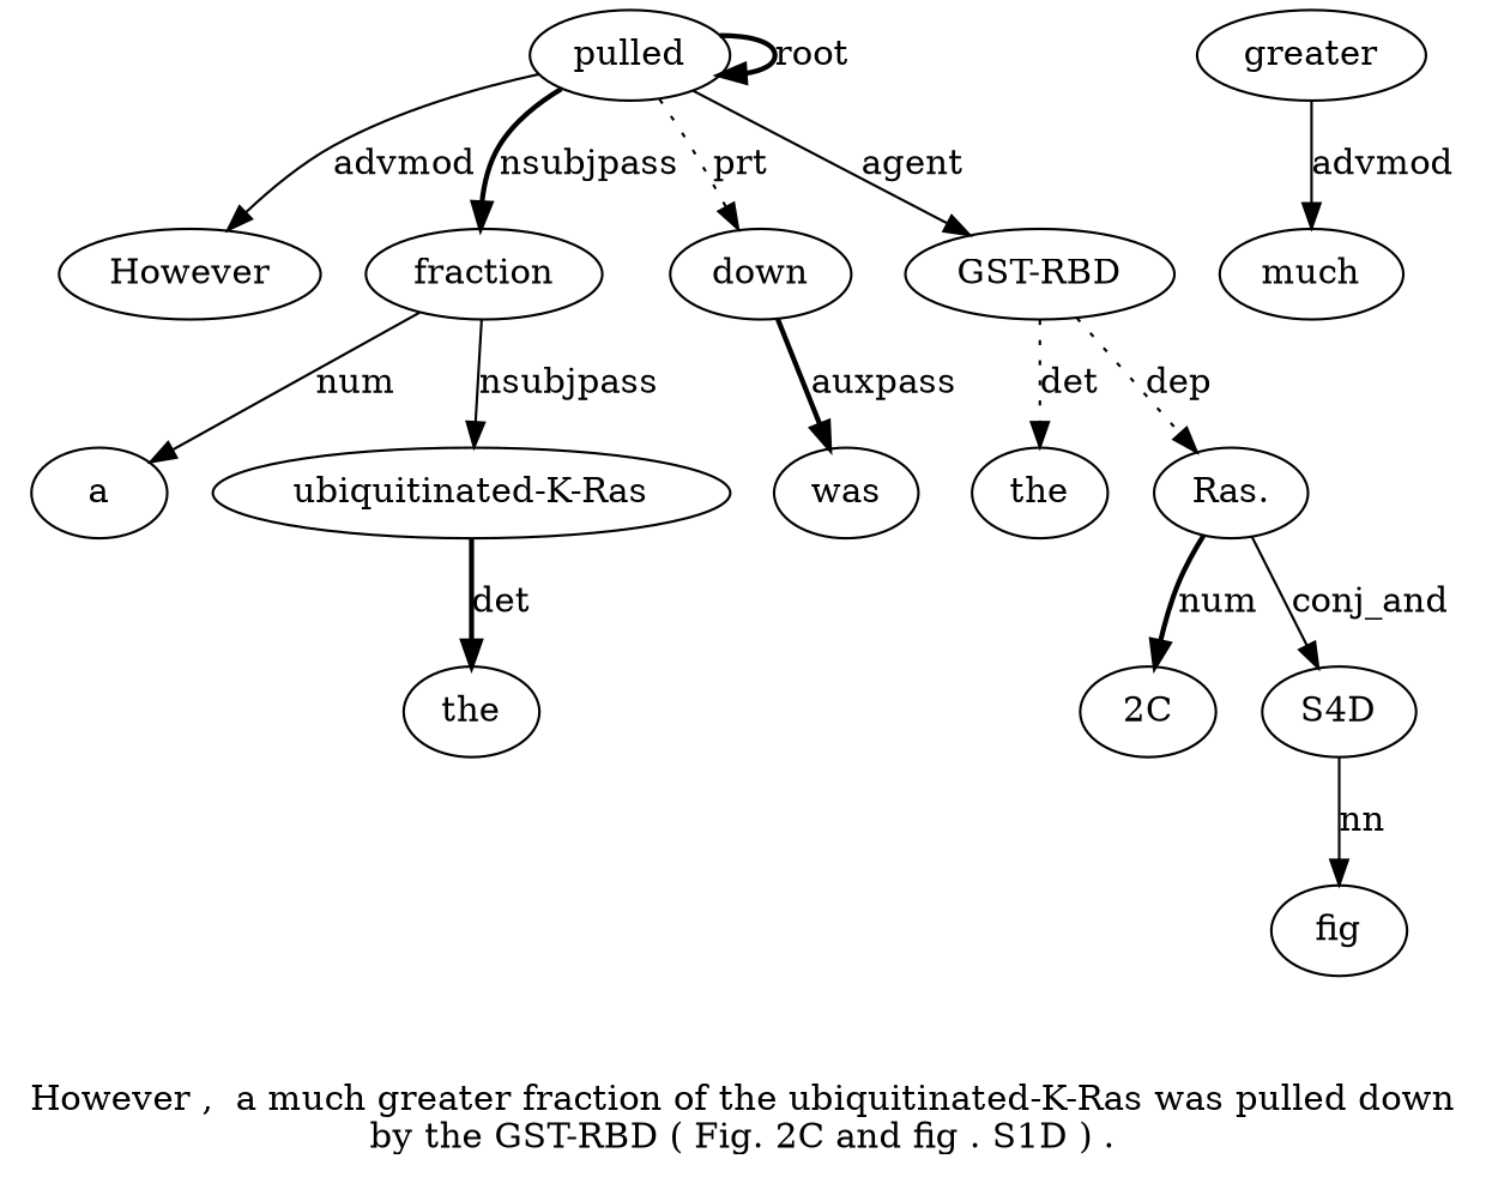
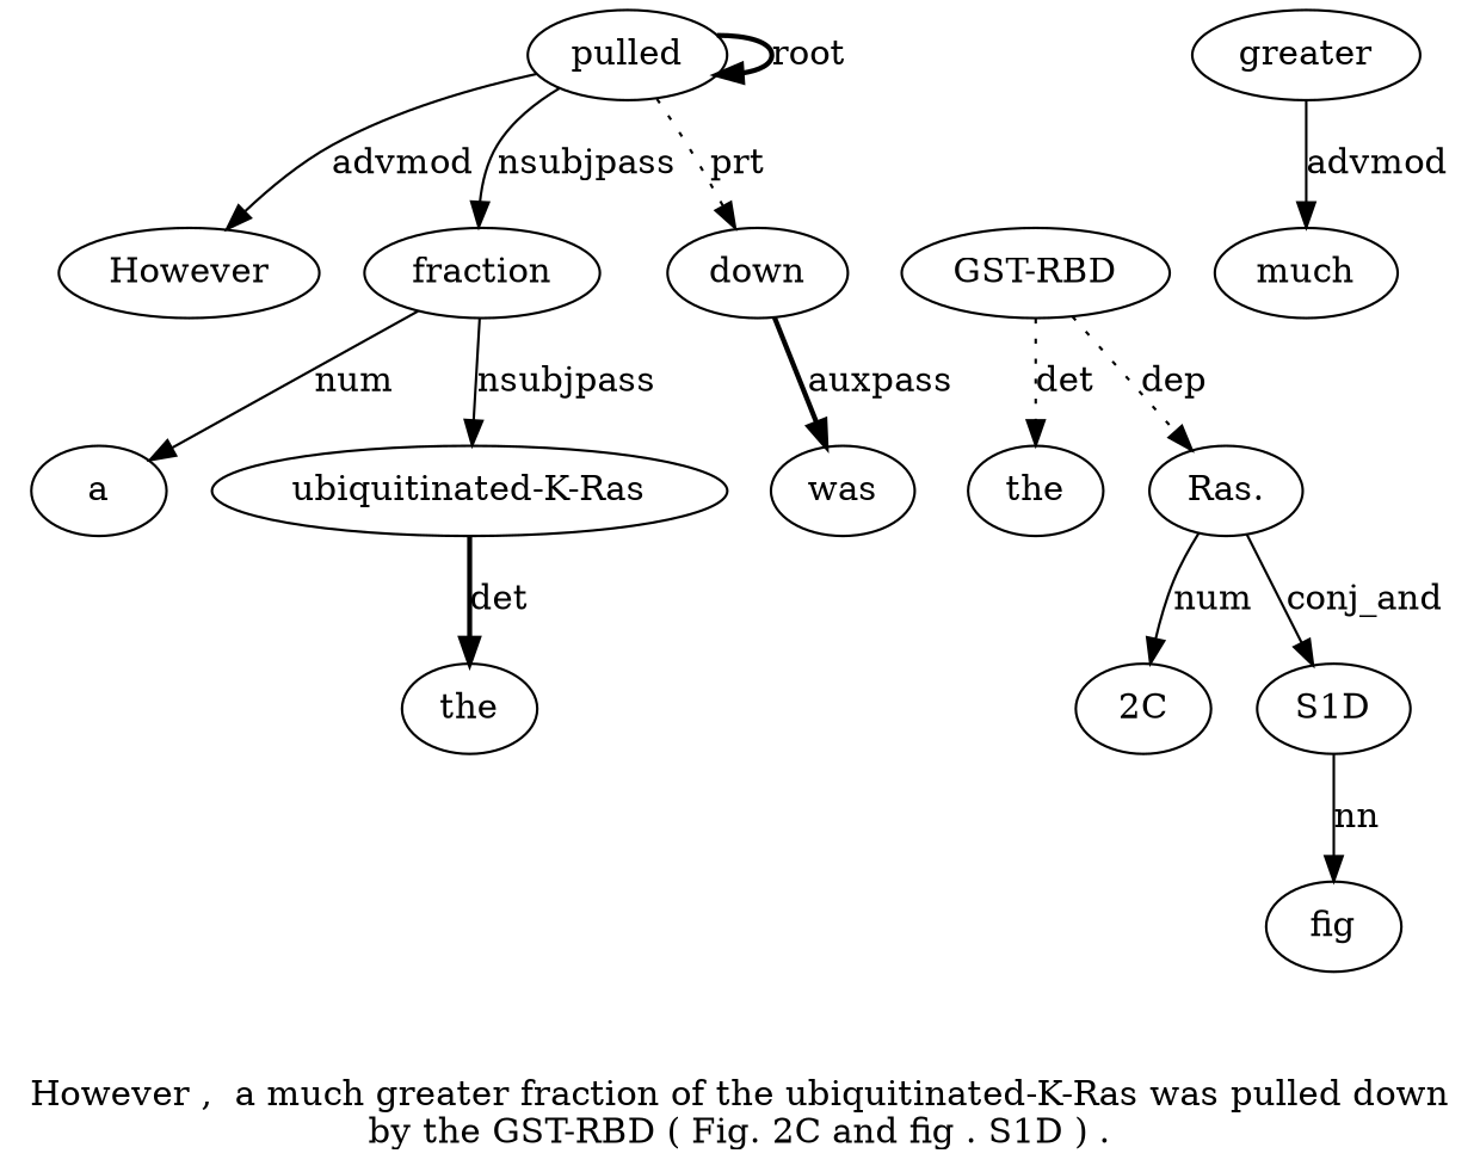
  digraph {
    label="However ,  a much greater fraction of the ubiquitinated-K-Ras was pulled down\nby the GST-RBD ( Fig. 2C and fig . S1D ) ."
    node [fillcolor=white style=filled]
    edge [style=solid]
    n1 [label=pulled]
    n2 [label=However]
    n3 [label=fraction]
    n4 [label=down]
    n5 [label="GST-RBD"]
    n6 [label=a]
    n7 [label="ubiquitinated-K-Ras"]
    n8 [label=was]
    n9 [label=the]
    n10 [label="Ras."]
    n11 [label=greater]
    n12 [label=much]
    n13 [label=the]
    n14 [label="2C"]
-   n15 [label=S4D]
+   n15 [label=S1D]
    n16 [label=fig]
    n1 -> n1 [label=root style=bold]
    n1 -> n2 [label=advmod]
-   n1 -> n3 [label=nsubjpass style=bold]
+   n1 -> n3 [label=nsubjpass]
    n1 -> n4 [label=prt style=dotted]
-   n1 -> n5 [label=agent]
    n3 -> n6 [label=num]
    n3 -> n7 [label=nsubjpass]
    n4 -> n8 [label=auxpass style=bold]
    n5 -> n9 [label=det style=dotted]
    n5 -> n10 [label=dep style=dotted]
    n7 -> n13 [label=det style=bold]
-   n10 -> n14 [label=num style=bold]
+   n10 -> n14 [label=num]
    n10 -> n15 [label=conj_and]
    n11 -> n12 [label=advmod]
    n15 -> n16 [label=nn]
  }
